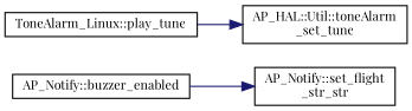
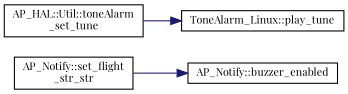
  digraph {
    fontname="Playfair Display"
    rankdir=LR
    node [color=black fillcolor=white fontname="Playfair Display" fontsize=10 shape=record style=filled]
    edge [color=midnightblue fontname="Playfair Display" fontsize=10 labelfontname=Helvetica labelfontsize=10 style=solid]
    n1 [height=0.2 label="AP_Notify::buzzer_enabled" width=0.4]
    n2 [height=0.2 label="AP_Notify::set_flight\l_str_str" width=0.4]
    n3 [height=0.2 label="ToneAlarm_Linux::play_tune" width=0.4]
    n4 [height=0.2 label="AP_HAL::Util::toneAlarm\l_set_tune" width=0.4]
-   n1 -> n2
-   n3 -> n4
+   n2 -> n1
+   n4 -> n3
  }
